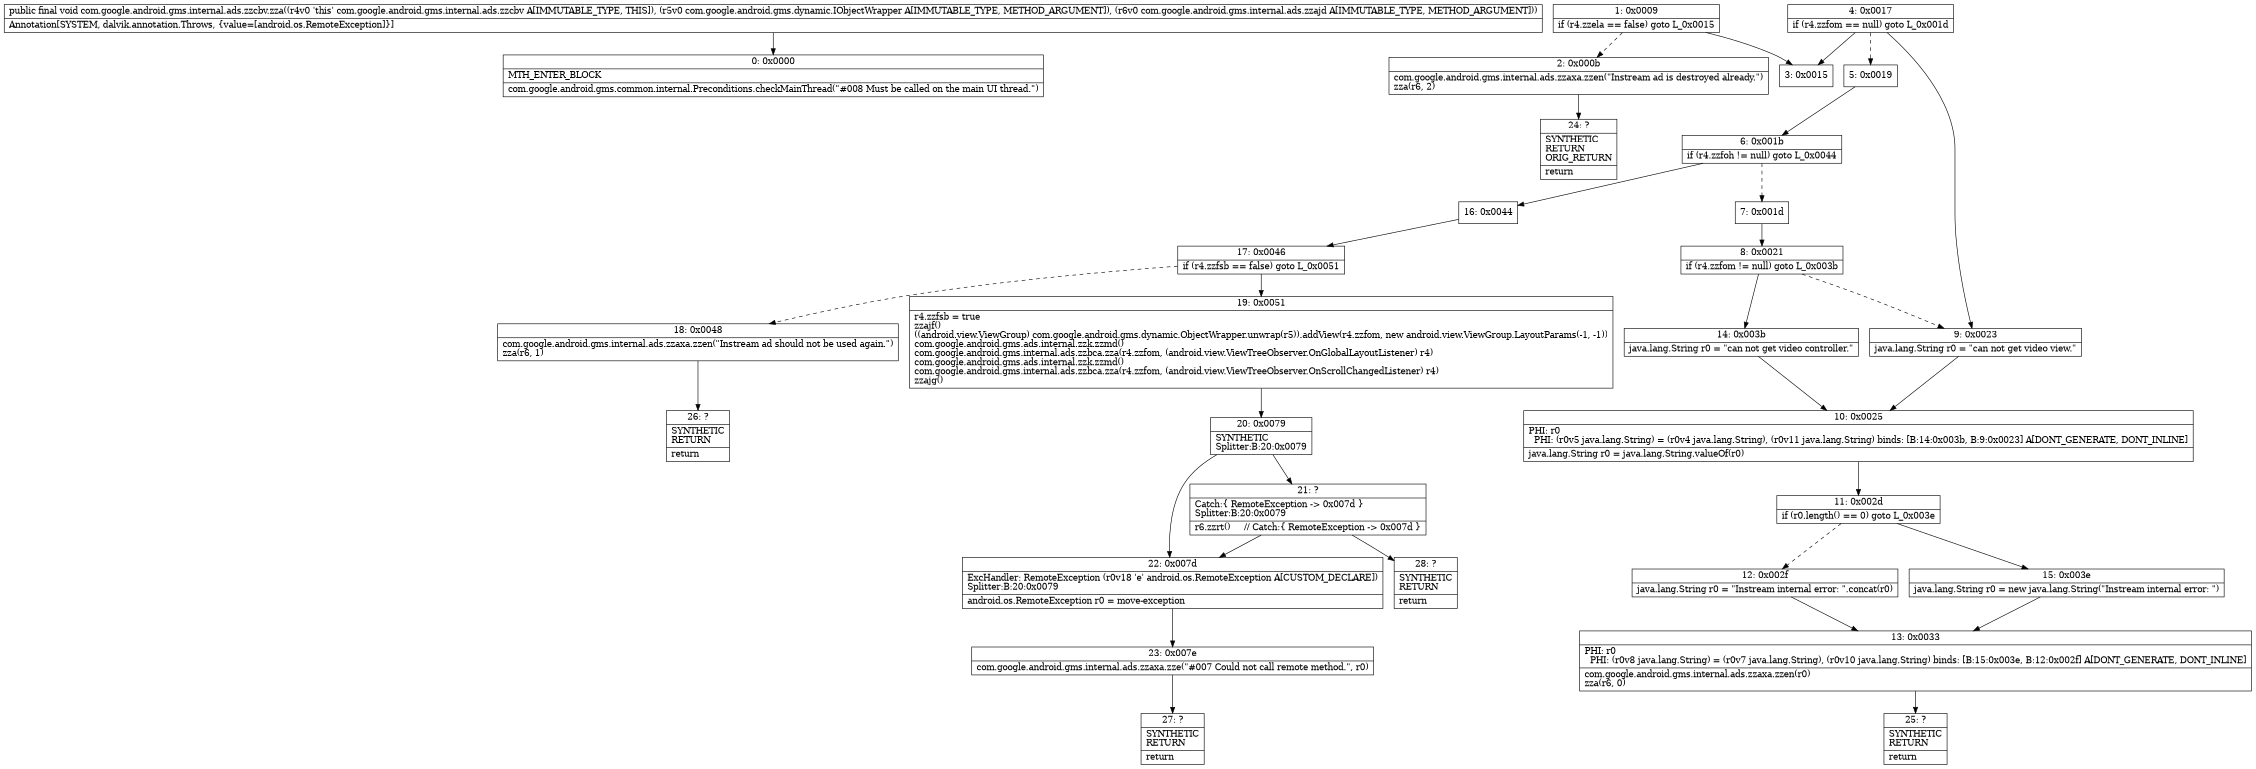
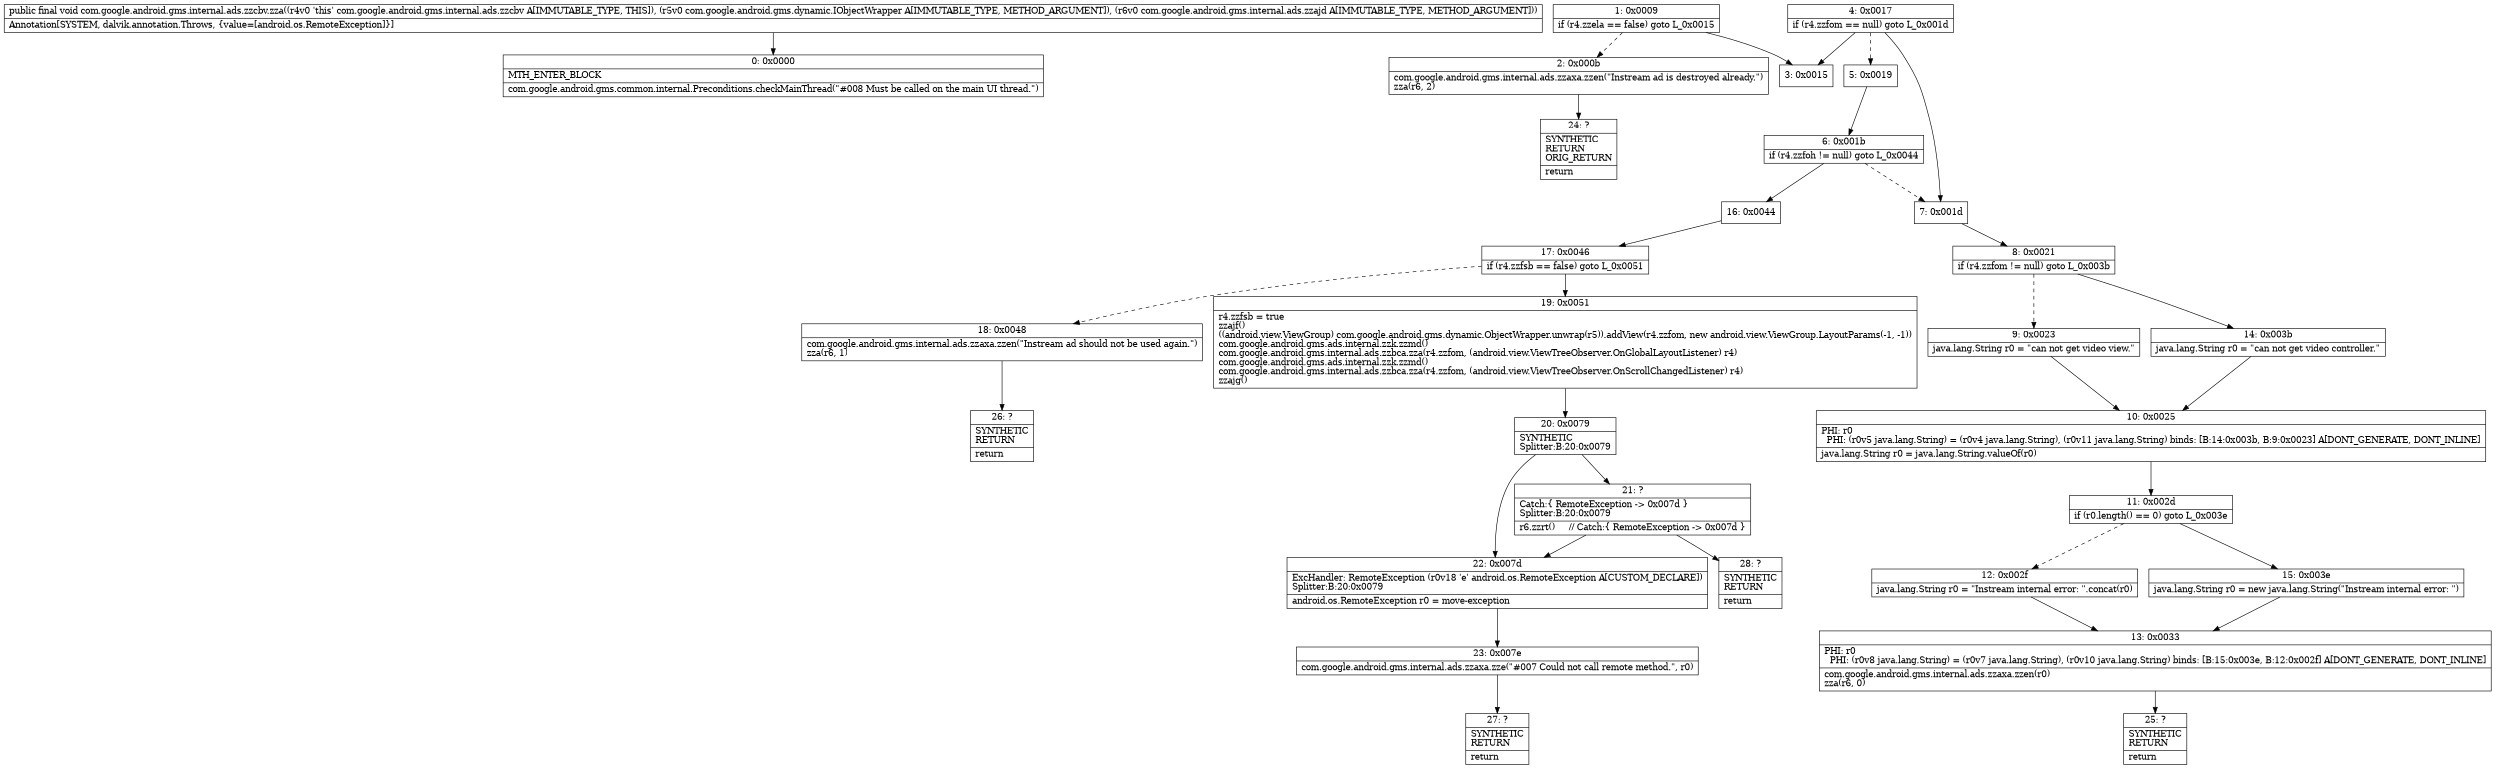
  digraph {
    node [shape=record]
    n1 [label="{0\:\ 0x0000|MTH_ENTER_BLOCK\l|com.google.android.gms.common.internal.Preconditions.checkMainThread(\"#008 Must be called on the main UI thread.\")\l}"]
    n2 [label="{1\:\ 0x0009|if (r4.zzela == false) goto L_0x0015\l}"]
    n3 [label="{2\:\ 0x000b|com.google.android.gms.internal.ads.zzaxa.zzen(\"Instream ad is destroyed already.\")\lzza(r6, 2)\l}"]
    n4 [label="{3\:\ 0x0015}"]
    n5 [label="{24\:\ ?|SYNTHETIC\lRETURN\lORIG_RETURN\l|return\l}"]
    n6 [label="{4\:\ 0x0017|if (r4.zzfom == null) goto L_0x001d\l}"]
    n7 [label="{5\:\ 0x0019}"]
    n8 [label="{7\:\ 0x001d}"]
    n9 [label="{6\:\ 0x001b|if (r4.zzfoh != null) goto L_0x0044\l}"]
    n10 [label="{8\:\ 0x0021|if (r4.zzfom != null) goto L_0x003b\l}"]
    n11 [label="{16\:\ 0x0044}"]
    n12 [label="{17\:\ 0x0046|if (r4.zzfsb == false) goto L_0x0051\l}"]
    n13 [label="{9\:\ 0x0023|java.lang.String r0 = \"can not get video view.\"\l}"]
    n14 [label="{14\:\ 0x003b|java.lang.String r0 = \"can not get video controller.\"\l}"]
    n15 [label="{10\:\ 0x0025|PHI: r0 \l  PHI: (r0v5 java.lang.String) = (r0v4 java.lang.String), (r0v11 java.lang.String) binds: [B:14:0x003b, B:9:0x0023] A[DONT_GENERATE, DONT_INLINE]\l|java.lang.String r0 = java.lang.String.valueOf(r0)\l}"]
    n16 [label="{11\:\ 0x002d|if (r0.length() == 0) goto L_0x003e\l}"]
    n17 [label="{12\:\ 0x002f|java.lang.String r0 = \"Instream internal error: \".concat(r0)\l}"]
    n18 [label="{15\:\ 0x003e|java.lang.String r0 = new java.lang.String(\"Instream internal error: \")\l}"]
    n19 [label="{13\:\ 0x0033|PHI: r0 \l  PHI: (r0v8 java.lang.String) = (r0v7 java.lang.String), (r0v10 java.lang.String) binds: [B:15:0x003e, B:12:0x002f] A[DONT_GENERATE, DONT_INLINE]\l|com.google.android.gms.internal.ads.zzaxa.zzen(r0)\lzza(r6, 0)\l}"]
    n20 [label="{25\:\ ?|SYNTHETIC\lRETURN\l|return\l}"]
    n21 [label="{18\:\ 0x0048|com.google.android.gms.internal.ads.zzaxa.zzen(\"Instream ad should not be used again.\")\lzza(r6, 1)\l}"]
    n22 [label="{19\:\ 0x0051|r4.zzfsb = true\lzzajf()\l((android.view.ViewGroup) com.google.android.gms.dynamic.ObjectWrapper.unwrap(r5)).addView(r4.zzfom, new android.view.ViewGroup.LayoutParams(\-1, \-1))\lcom.google.android.gms.ads.internal.zzk.zzmd()\lcom.google.android.gms.internal.ads.zzbca.zza(r4.zzfom, (android.view.ViewTreeObserver.OnGlobalLayoutListener) r4)\lcom.google.android.gms.ads.internal.zzk.zzmd()\lcom.google.android.gms.internal.ads.zzbca.zza(r4.zzfom, (android.view.ViewTreeObserver.OnScrollChangedListener) r4)\lzzajg()\l}"]
    n23 [label="{26\:\ ?|SYNTHETIC\lRETURN\l|return\l}"]
    n24 [label="{20\:\ 0x0079|SYNTHETIC\lSplitter:B:20:0x0079\l}"]
    n25 [label="{21\:\ ?|Catch:\{ RemoteException \-\> 0x007d \}\lSplitter:B:20:0x0079\l|r6.zzrt()     \/\/ Catch:\{ RemoteException \-\> 0x007d \}\l}"]
    n26 [label="{22\:\ 0x007d|ExcHandler: RemoteException (r0v18 'e' android.os.RemoteException A[CUSTOM_DECLARE])\lSplitter:B:20:0x0079\l|android.os.RemoteException r0 = move\-exception\l}"]
    n27 [label="{28\:\ ?|SYNTHETIC\lRETURN\l|return\l}"]
    n28 [label="{23\:\ 0x007e|com.google.android.gms.internal.ads.zzaxa.zze(\"#007 Could not call remote method.\", r0)\l}"]
    n29 [label="{27\:\ ?|SYNTHETIC\lRETURN\l|return\l}"]
    n30 [label="{public final void com.google.android.gms.internal.ads.zzcbv.zza((r4v0 'this' com.google.android.gms.internal.ads.zzcbv A[IMMUTABLE_TYPE, THIS]), (r5v0 com.google.android.gms.dynamic.IObjectWrapper A[IMMUTABLE_TYPE, METHOD_ARGUMENT]), (r6v0 com.google.android.gms.internal.ads.zzajd A[IMMUTABLE_TYPE, METHOD_ARGUMENT]))  | Annotation[SYSTEM, dalvik.annotation.Throws, \{value=[android.os.RemoteException]\}]\l}"]
    n2 -> n3 [style=dashed]
    n2 -> n4
    n3 -> n5
    n6 -> n4
    n6 -> n7 [style=dashed]
-   n6 -> n13
+   n6 -> n8
    n7 -> n9
    n8 -> n10
    n9 -> n8 [style=dashed]
    n9 -> n11
    n10 -> n13 [style=dashed]
    n10 -> n14
    n11 -> n12
    n12 -> n21 [style=dashed]
    n12 -> n22
    n13 -> n15
    n14 -> n15
    n15 -> n16
    n16 -> n17 [style=dashed]
    n16 -> n18
    n17 -> n19
    n18 -> n19
    n19 -> n20
    n21 -> n23
    n22 -> n24
    n24 -> n25
    n24 -> n26
    n25 -> n26
    n25 -> n27
    n26 -> n28
    n28 -> n29
    n30 -> n1
  }
